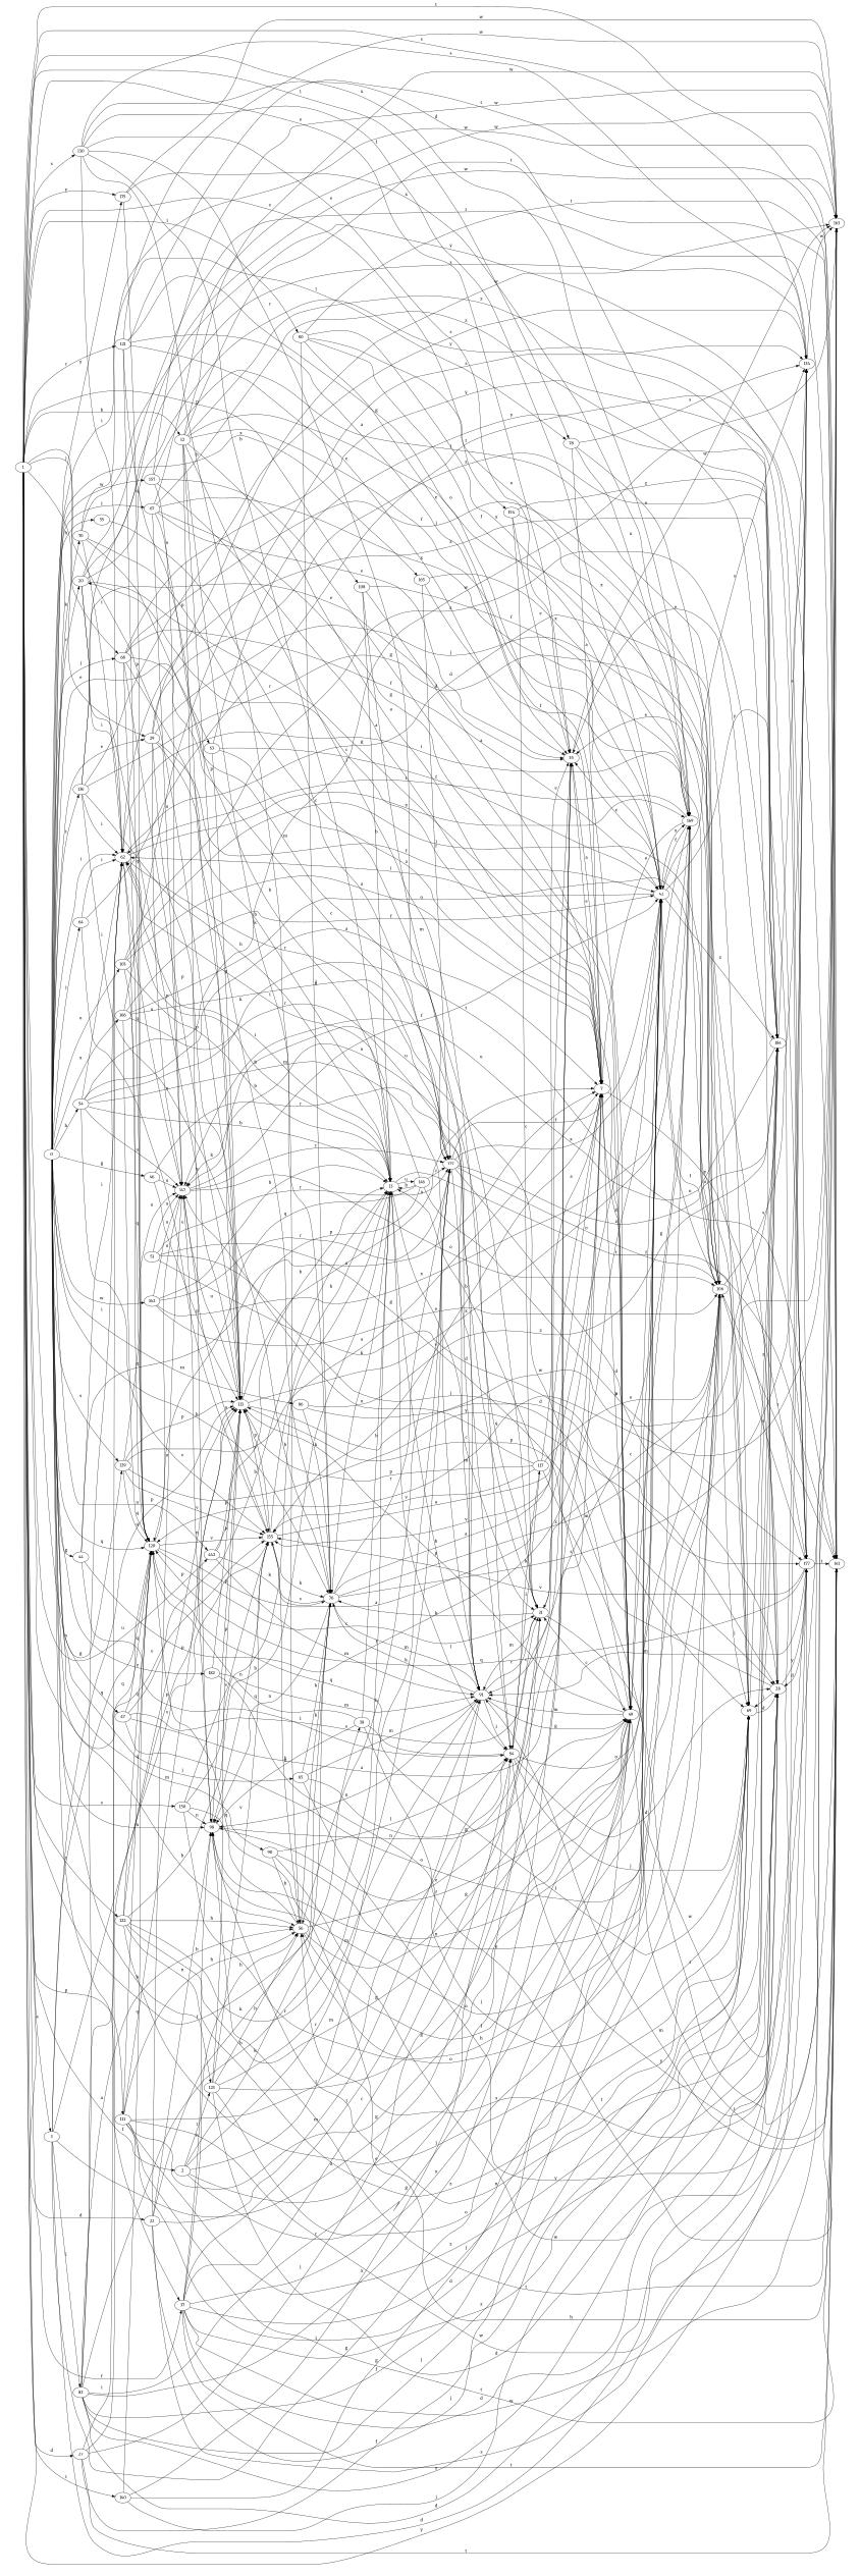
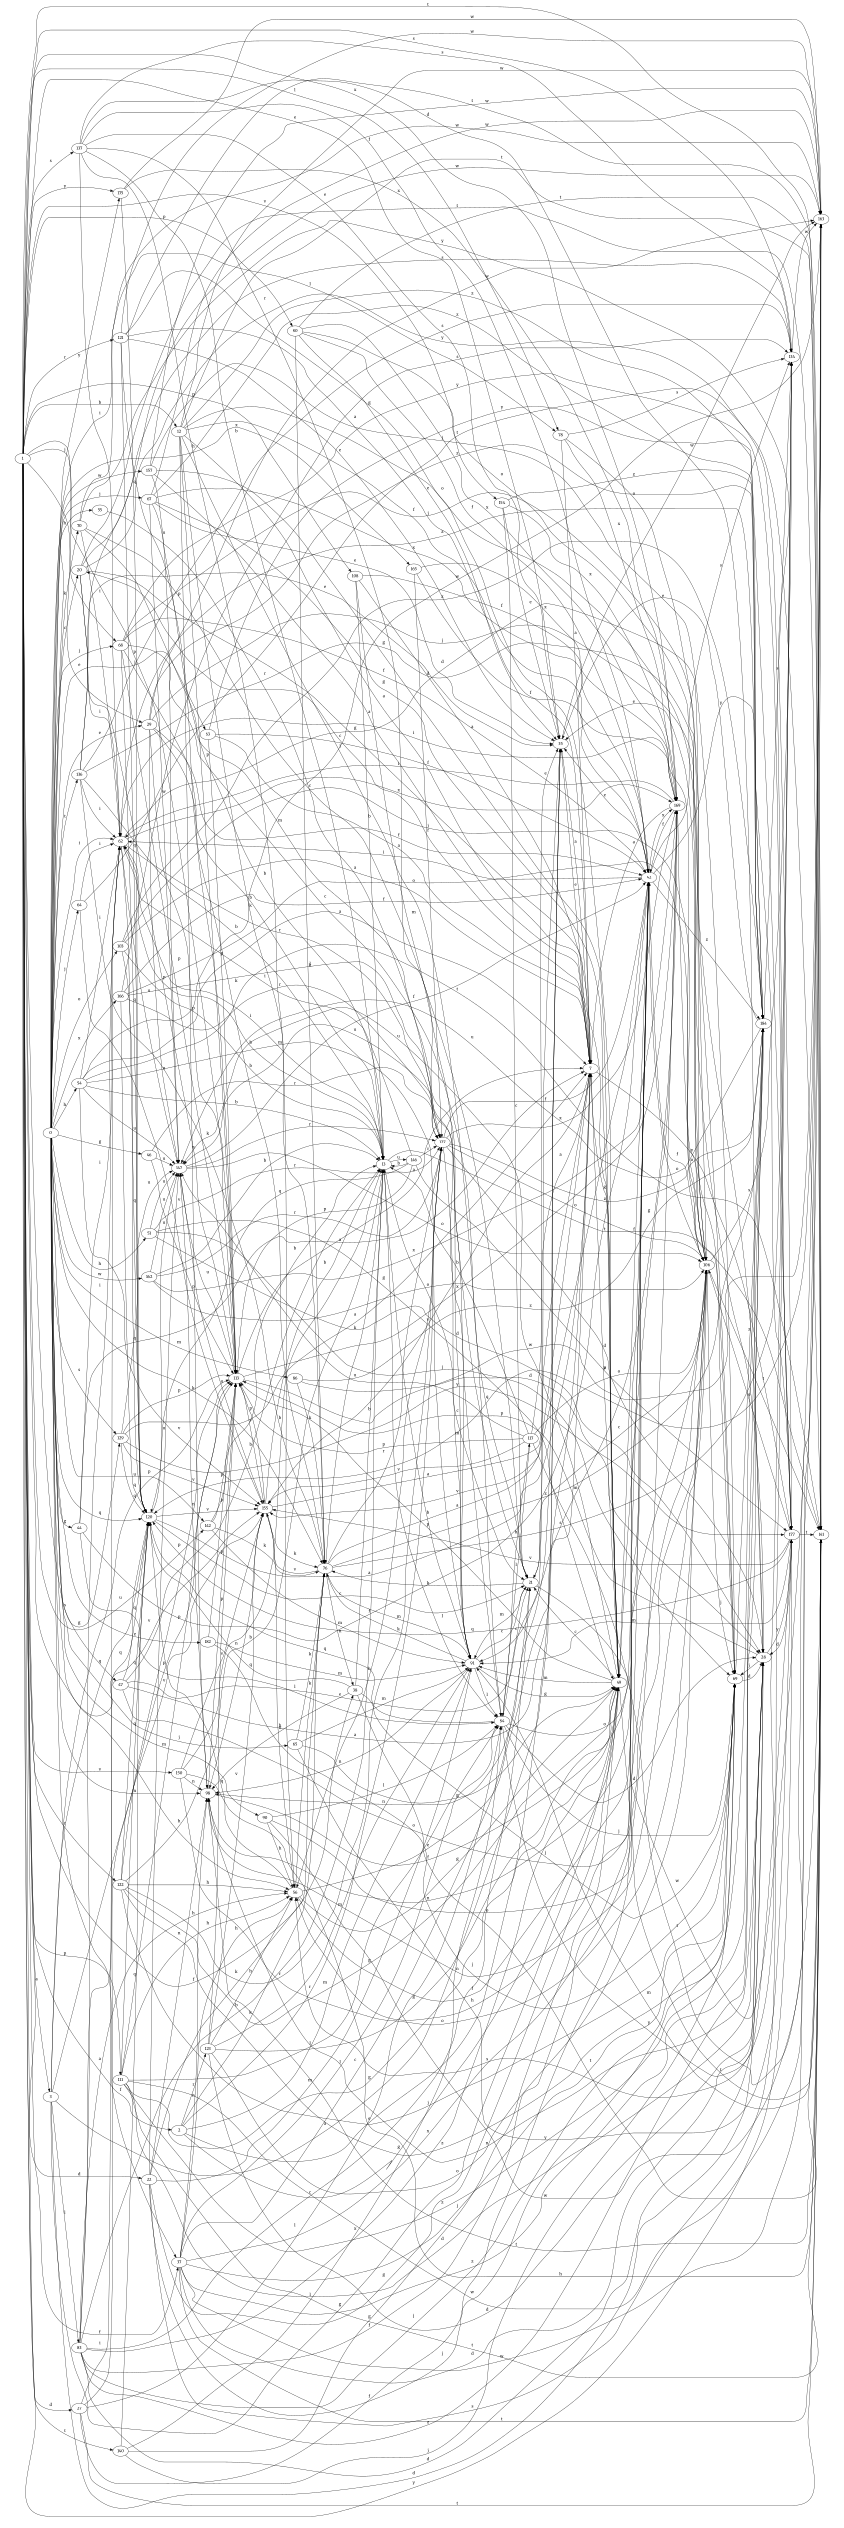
  strict digraph {
    fontname=Merriweather
    rankdir=LR
    node [fontname=Merriweather]
    edge [fontname=Merriweather]
    0
    20
    29
    37
    44
    46
    47
    51
    54
    55
    56
    62
    63
    64
    65
    67
    68
    70
    76
    78
    86
    90
    98
    103
    120
    129
    136
-   142 [label=442]
+   142
    157
    162
    165
    166
    175
    182
    113
    134
    141
    177
    49
    42
    163
    184
    147
    69
    169
    28
    84
    21
    7
    127
    35
    106
    13
    155
    91
    117
    1
    2
    3
    12
    22
    27
    38
    80
    108
    111
    121
    122
-   130
+   130 [label=137]
    140
    150
    154
    123
    83
    146
    0 -> 20 [label=c]
    0 -> 29 [label=e]
    0 -> 37 [label=f]
    0 -> 44 [label=g]
    0 -> 46 [label=g]
    0 -> 47 [label=g]
-   0 -> 123 [label=h]
+   0 -> 51 [label=h]
    0 -> 54 [label=h]
    0 -> 55 [label=h]
    0 -> 56 [label=h]
    0 -> 62 [label=i]
    0 -> 63 [label=j]
    0 -> 64 [label=j]
    0 -> 65 [label=j]
    0 -> 67 [label=j]
    0 -> 68 [label=j]
    0 -> 70 [label=k]
    0 -> 76 [label=k]
    0 -> 78 [label=l]
    0 -> 86 [label=m]
    0 -> 90 [label=m]
    0 -> 98 [label=n]
    0 -> 103 [label=o]
    0 -> 120 [label=q]
    0 -> 129 [label=s]
    0 -> 136 [label=t]
    0 -> 142 [label=u]
    0 -> 157 [label=w]
    0 -> 162 [label=w]
    0 -> 165 [label=x]
    0 -> 166 [label=x]
    0 -> 175 [label=y]
    0 -> 182 [label=z]
    20 -> 62 [label=i]
    20 -> 113 [label=p]
    20 -> 134 [label=s]
    20 -> 141 [label=t]
    20 -> 177 [label=y]
    20 -> 49 [label=g]
    29 -> 76 [label=k]
    29 -> 113 [label=p]
    29 -> 42 [label=f]
    29 -> 163 [label=w]
    29 -> 184 [label=z]
    29 -> 147 [label=u]
    29 -> 69 [label=j]
    37 -> 56 [label=h]
    37 -> 98 [label=n]
    37 -> 141 [label=t]
    37 -> 163 [label=w]
    37 -> 184 [label=z]
    37 -> 69 [label=j]
    37 -> 169 [label=x]
    37 -> 28 [label=d]
    37 -> 84 [label=l]
    37 -> 21 [label=c]
    44 -> 62 [label=i]
    44 -> 42 [label=f]
    44 -> 84 [label=l]
    44 -> 7 [label=a]
    46 -> 113 [label=p]
    46 -> 147 [label=u]
    46 -> 127 [label=r]
    47 -> 120 [label=q]
    47 -> 7 [label=a]
    47 -> 35 [label=e]
    47 -> 106 [label=o]
    47 -> 13 [label=b]
    51 -> 49 [label=g]
    51 -> 147 [label=u]
    51 -> 69 [label=j]
    51 -> 28 [label=d]
    51 -> 127 [label=r]
    54 -> 62 [label=i]
    54 -> 141 [label=t]
    54 -> 163 [label=w]
    54 -> 147 [label=u]
    54 -> 7 [label=a]
    54 -> 13 [label=b]
    54 -> 155 [label=v]
    54 -> 91 [label=m]
    55 -> 127 [label=r]
    56 -> 76 [label=k]
    56 -> 120 [label=q]
    56 -> 49 [label=g]
    56 -> 42 [label=f]
    56 -> 35 [label=e]
    62 -> 120 [label=q]
    62 -> 184 [label=z]
    62 -> 147 [label=u]
    62 -> 169 [label=x]
    62 -> 28 [label=d]
    62 -> 127 [label=r]
    62 -> 13 [label=b]
    63 -> 113 [label=p]
    63 -> 177 [label=y]
    63 -> 42 [label=f]
    63 -> 7 [label=a]
    64 -> 62 [label=i]
    64 -> 141 [label=t]
    64 -> 155 [label=v]
    65 -> 76 [label=k]
    65 -> 177 [label=y]
    65 -> 49 [label=g]
    65 -> 91 [label=m]
    67 -> 49 [label=g]
    67 -> 163 [label=w]
    67 -> 184 [label=z]
-   67 -> 147 [label=u]
+   67 -> 147 [label=w]
    67 -> 169 [label=x]
    67 -> 35 [label=e]
    67 -> 13 [label=b]
    68 -> 120 [label=q]
    68 -> 113 [label=p]
    68 -> 177 [label=y]
    68 -> 42 [label=f]
    68 -> 69 [label=j]
    68 -> 21 [label=c]
    68 -> 13 [label=b]
    70 -> 62 [label=i]
    70 -> 177 [label=y]
    70 -> 163 [label=w]
    70 -> 21 [label=c]
    70 -> 91 [label=m]
-   76 -> 98 [label=n]
+   76 -> 38 [label=n]
    76 -> 134 [label=s]
    76 -> 184 [label=z]
    76 -> 7 [label=a]
    76 -> 127 [label=r]
    76 -> 155 [label=v]
    76 -> 91 [label=m]
    78 -> 134 [label=s]
    78 -> 169 [label=x]
    78 -> 7 [label=a]
    78 -> 106 [label=o]
    86 -> 76 [label=k]
    86 -> 184 [label=z]
    86 -> 28 [label=d]
    90 -> 56 [label=h]
    90 -> 163 [label=w]
    90 -> 84 [label=l]
    90 -> 106 [label=o]
    98 -> 113 [label=p]
    98 -> 141 [label=t]
    98 -> 42 [label=f]
    103 -> 120 [label=q]
    103 -> 184 [label=z]
    103 -> 69 [label=j]
    103 -> 7 [label=a]
    103 -> 13 [label=b]
    120 -> 147 [label=u]
    120 -> 21 [label=c]
    120 -> 7 [label=a]
    120 -> 155 [label=v]
    129 -> 120 [label=q]
    129 -> 113 [label=p]
    129 -> 177 [label=y]
    129 -> 147 [label=u]
    129 -> 7 [label=a]
    129 -> 155 [label=v]
    136 -> 62 [label=i]
    136 -> 76 [label=k]
    136 -> 134 [label=s]
    136 -> 163 [label=w]
    136 -> 28 [label=d]
    136 -> 35 [label=e]
    136 -> 13 [label=b]
    142 -> 76 [label=k]
    142 -> 113 [label=p]
    142 -> 13 [label=b]
    142 -> 91 [label=m]
    157 -> 49 [label=g]
    157 -> 163 [label=w]
    157 -> 147 [label=u]
    157 -> 69 [label=j]
    157 -> 7 [label=a]
    162 -> 147 [label=u]
    162 -> 169 [label=x]
    162 -> 127 [label=r]
    162 -> 106 [label=o]
    162 -> 13 [label=b]
    165 -> 42 [label=f]
    165 -> 169 [label=x]
    165 -> 127 [label=r]
    166 -> 120 [label=q]
    166 -> 134 [label=s]
    166 -> 42 [label=f]
    166 -> 84 [label=l]
    166 -> 127 [label=r]
    166 -> 106 [label=o]
    175 -> 120 [label=q]
    175 -> 163 [label=w]
    175 -> 169 [label=x]
    182 -> 113 [label=p]
    182 -> 69 [label=j]
    182 -> 91 [label=m]
    113 -> 163 [label=w]
    113 -> 147 [label=u]
    113 -> 169 [label=x]
    113 -> 7 [label=a]
    113 -> 155 [label=v]
    134 -> 163 [label=w]
    141 -> 56 [label=h]
    141 -> 91 [label=m]
    177 -> 120 [label=q]
    177 -> 141 [label=t]
    177 -> 28 [label=d]
    177 -> 106 [label=o]
    177 -> 155 [label=v]
    177 -> 91 [label=m]
    49 -> 113 [label=p]
    49 -> 141 [label=t]
    49 -> 42 [label=f]
    49 -> 147 [label=u]
    49 -> 21 [label=c]
    49 -> 7 [label=a]
    49 -> 91 [label=m]
    42 -> 56 [label=h]
    42 -> 62 [label=i]
    42 -> 98 [label=n]
    42 -> 134 [label=s]
    42 -> 177 [label=y]
    42 -> 184 [label=z]
    42 -> 169 [label=x]
    42 -> 35 [label=e]
    42 -> 106 [label=o]
    42 -> 155 [label=v]
    163 -> 120 [label=q]
    184 -> 134 [label=s]
    184 -> 147 [label=u]
    184 -> 35 [label=e]
    147 -> 98 [label=n]
    147 -> 42 [label=f]
    147 -> 127 [label=r]
    147 -> 106 [label=o]
    69 -> 184 [label=z]
    69 -> 28 [label=d]
    169 -> 62 [label=i]
    169 -> 49 [label=g]
    169 -> 42 [label=f]
    169 -> 7 [label=a]
    169 -> 106 [label=o]
    169 -> 91 [label=m]
    28 -> 98 [label=n]
    28 -> 113 [label=p]
    28 -> 177 [label=y]
    28 -> 69 [label=j]
    84 -> 120 [label=q]
    84 -> 177 [label=y]
    84 -> 69 [label=j]
    84 -> 28 [label=d]
    84 -> 21 [label=c]
    84 -> 106 [label=o]
    84 -> 117 [label=h]
    21 -> 76 [label=k]
    21 -> 163 [label=w]
    21 -> 147 [label=u]
    21 -> 35 [label=e]
    21 -> 91 [label=m]
    7 -> 20 [label=c]
    7 -> 177 [label=y]
    7 -> 49 [label=g]
    7 -> 35 [label=e]
    7 -> 155 [label=v]
    127 -> 56 [label=h]
    127 -> 42 [label=f]
    127 -> 184 [label=z]
    127 -> 169 [label=x]
    127 -> 28 [label=d]
    127 -> 106 [label=o]
    127 -> 91 [label=m]
    35 -> 98 [label=n]
    35 -> 163 [label=w]
    35 -> 7 [label=a]
    106 -> 62 [label=i]
    106 -> 98 [label=n]
    106 -> 134 [label=s]
    106 -> 141 [label=t]
    106 -> 42 [label=f]
    106 -> 69 [label=j]
    106 -> 21 [label=c]
    106 -> 35 [label=e]
    13 -> 62 [label=i]
    13 -> 76 [label=k]
    13 -> 141 [label=t]
    13 -> 84 [label=l]
    13 -> 21 [label=c]
    13 -> 146 [label=u]
    155 -> 56 [label=h]
    155 -> 76 [label=k]
    155 -> 98 [label=n]
    155 -> 113 [label=p]
    155 -> 147 [label=u]
    155 -> 7 [label=a]
    155 -> 13 [label=b]
    91 -> 76 [label=k]
    91 -> 98 [label=n]
    91 -> 49 [label=g]
    91 -> 84 [label=l]
    91 -> 21 [label=c]
    91 -> 13 [label=b]
    117 -> 113 [label=p]
    117 -> 141 [label=t]
    117 -> 147 [label=u]
    117 -> 84 [label=l]
    117 -> 7 [label=a]
    117 -> 106 [label=o]
    117 -> 13 [label=b]
    117 -> 155 [label=v]
    1 -> 29 [label=e]
    1 -> 37 [label=f]
    1 -> 68 [label=j]
    1 -> 78 [label=l]
    1 -> 129 [label=s]
    1 -> 142 [label=u]
    1 -> 175 [label=y]
    1 -> 113 [label=p]
    1 -> 134 [label=s]
    1 -> 141 [label=t]
    1 -> 177 [label=y]
    1 -> 169 [label=x]
    1 -> 35 [label=e]
    1 -> 155 [label=v]
    1 -> 2 [label=a]
    1 -> 3 [label=a]
    1 -> 12 [label=b]
    1 -> 22 [label=d]
    1 -> 27 [label=d]
    1 -> 38 [label=f]
-   1 -> 80 [label=l]
+   1 -> 80 [label=p]
    1 -> 108 [label=p]
    1 -> 111 [label=p]
    1 -> 121 [label=r]
    1 -> 122 [label=r]
    1 -> 130 [label=s]
    1 -> 140 [label=t]
    1 -> 150 [label=v]
    1 -> 154 [label=v]
    2 -> 76 [label=k]
    2 -> 49 [label=g]
    2 -> 127 [label=r]
    2 -> 35 [label=e]
    2 -> 91 [label=m]
    2 -> 123 [label=r]
    3 -> 120 [label=q]
    3 -> 113 [label=p]
    3 -> 49 [label=g]
    3 -> 28 [label=d]
    3 -> 7 [label=a]
    3 -> 155 [label=v]
    3 -> 83 [label=l]
    12 -> 76 [label=k]
    12 -> 98 [label=n]
    12 -> 113 [label=p]
    12 -> 141 [label=t]
    12 -> 42 [label=f]
    12 -> 163 [label=w]
    12 -> 184 [label=z]
    12 -> 84 [label=l]
    12 -> 7 [label=a]
    12 -> 106 [label=o]
    22 -> 76 [label=k]
    22 -> 98 [label=n]
    22 -> 134 [label=s]
+   22 -> 49 [label=g]
    22 -> 147 [label=u]
    22 -> 69 [label=j]
    22 -> 91 [label=m]
    27 -> 62 [label=i]
    27 -> 113 [label=p]
    27 -> 141 [label=t]
    27 -> 42 [label=f]
    27 -> 84 [label=l]
    38 -> 98 [label=n]
    38 -> 120 [label=q]
    38 -> 141 [label=t]
    38 -> 69 [label=j]
    38 -> 13 [label=b]
    80 -> 76 [label=k]
    80 -> 141 [label=t]
    80 -> 42 [label=f]
    80 -> 169 [label=x]
    80 -> 35 [label=e]
    80 -> 106 [label=o]
    108 -> 42 [label=f]
    108 -> 7 [label=a]
    108 -> 13 [label=b]
    108 -> 91 [label=m]
    111 -> 56 [label=h]
    111 -> 120 [label=q]
    111 -> 113 [label=p]
    111 -> 141 [label=t]
    111 -> 49 [label=g]
    111 -> 163 [label=w]
    111 -> 184 [label=z]
    111 -> 28 [label=d]
    111 -> 84 [label=l]
    121 -> 120 [label=q]
    121 -> 113 [label=p]
    121 -> 141 [label=t]
    121 -> 49 [label=g]
    121 -> 163 [label=w]
    121 -> 7 [label=a]
    121 -> 35 [label=e]
    122 -> 56 [label=h]
    122 -> 120 [label=q]
    122 -> 113 [label=p]
    122 -> 49 [label=g]
    122 -> 184 [label=z]
    122 -> 69 [label=j]
    122 -> 127 [label=r]
    122 -> 13 [label=b]
    130 -> 56 [label=h]
    130 -> 62 [label=i]
    130 -> 134 [label=s]
    130 -> 42 [label=f]
    130 -> 28 [label=d]
    130 -> 127 [label=r]
    130 -> 35 [label=e]
    130 -> 13 [label=b]
    140 -> 120 [label=q]
    140 -> 49 [label=g]
    140 -> 69 [label=j]
    140 -> 84 [label=l]
    150 -> 98 [label=n]
    150 -> 134 [label=s]
    150 -> 106 [label=o]
    150 -> 13 [label=b]
    150 -> 155 [label=v]
    154 -> 184 [label=z]
    154 -> 169 [label=x]
    154 -> 21 [label=c]
    154 -> 35 [label=e]
    123 -> 56 [label=h]
    123 -> 113 [label=p]
    123 -> 49 [label=g]
    123 -> 28 [label=d]
    123 -> 106 [label=o]
    123 -> 155 [label=v]
    123 -> 91 [label=m]
    83 -> 56 [label=h]
    83 -> 62 [label=i]
    83 -> 120 [label=q]
    83 -> 49 [label=x]
    83 -> 42 [label=f]
    83 -> 184 [label=z]
    83 -> 69 [label=j]
    83 -> 28 [label=d]
    83 -> 21 [label=c]
    83 -> 13 [label=b]
    146 -> 62 [label=i]
    146 -> 120 [label=q]
    146 -> 113 [label=p]
    146 -> 177 [label=y]
    146 -> 127 [label=r]
    146 -> 13 [label=b]
  }
